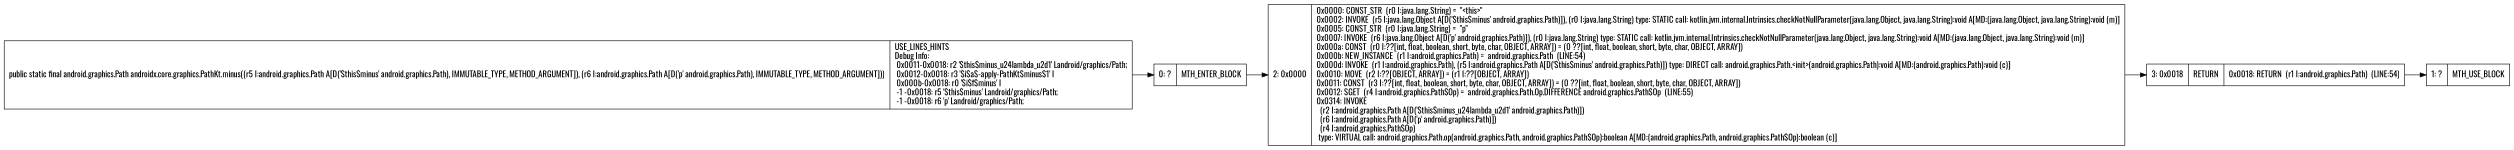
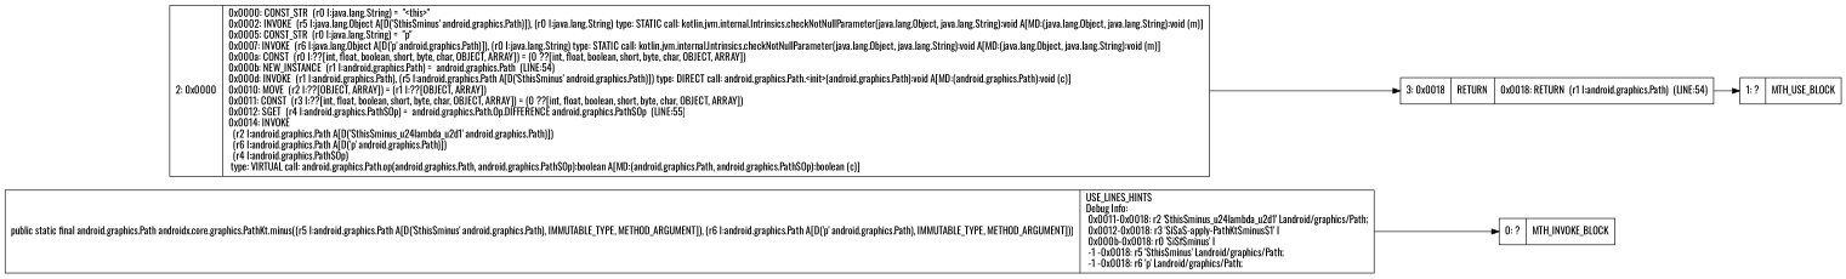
  digraph {
    fontname=Oswald
    rankdir=LR
    node [fontname=Oswald shape=record]
    edge [fontname=Oswald]
-   n1 [label="{0\:\ ?|MTH_ENTER_BLOCK\l}"]
-   n2 [label="{2\:\ 0x0000|0x0000: CONST_STR  (r0 I:java.lang.String) =  \"\<this\>\" \l0x0002: INVOKE  (r5 I:java.lang.Object A[D('$this$minus' android.graphics.Path)]), (r0 I:java.lang.String) type: STATIC call: kotlin.jvm.internal.Intrinsics.checkNotNullParameter(java.lang.Object, java.lang.String):void A[MD:(java.lang.Object, java.lang.String):void (m)]\l0x0005: CONST_STR  (r0 I:java.lang.String) =  \"p\" \l0x0007: INVOKE  (r6 I:java.lang.Object A[D('p' android.graphics.Path)]), (r0 I:java.lang.String) type: STATIC call: kotlin.jvm.internal.Intrinsics.checkNotNullParameter(java.lang.Object, java.lang.String):void A[MD:(java.lang.Object, java.lang.String):void (m)]\l0x000a: CONST  (r0 I:??[int, float, boolean, short, byte, char, OBJECT, ARRAY]) = (0 ??[int, float, boolean, short, byte, char, OBJECT, ARRAY]) \l0x000b: NEW_INSTANCE  (r1 I:android.graphics.Path) =  android.graphics.Path  (LINE:54)\l0x000d: INVOKE  (r1 I:android.graphics.Path), (r5 I:android.graphics.Path A[D('$this$minus' android.graphics.Path)]) type: DIRECT call: android.graphics.Path.\<init\>(android.graphics.Path):void A[MD:(android.graphics.Path):void (c)]\l0x0010: MOVE  (r2 I:??[OBJECT, ARRAY]) = (r1 I:??[OBJECT, ARRAY]) \l0x0011: CONST  (r3 I:??[int, float, boolean, short, byte, char, OBJECT, ARRAY]) = (0 ??[int, float, boolean, short, byte, char, OBJECT, ARRAY]) \l0x0012: SGET  (r4 I:android.graphics.Path$Op) =  android.graphics.Path.Op.DIFFERENCE android.graphics.Path$Op  (LINE:55)\l0x0314: INVOKE  \l  (r2 I:android.graphics.Path A[D('$this$minus_u24lambda_u2d1' android.graphics.Path)])\l  (r6 I:android.graphics.Path A[D('p' android.graphics.Path)])\l  (r4 I:android.graphics.Path$Op)\l type: VIRTUAL call: android.graphics.Path.op(android.graphics.Path, android.graphics.Path$Op):boolean A[MD:(android.graphics.Path, android.graphics.Path$Op):boolean (c)]\l}"]
+   n1 [label="{0\:\ ?|MTH_INVOKE_BLOCK\l}"]
+   n2 [label="{2\:\ 0x0000|0x0000: CONST_STR  (r0 I:java.lang.String) =  \"\<this\>\" \l0x0002: INVOKE  (r5 I:java.lang.Object A[D('$this$minus' android.graphics.Path)]), (r0 I:java.lang.String) type: STATIC call: kotlin.jvm.internal.Intrinsics.checkNotNullParameter(java.lang.Object, java.lang.String):void A[MD:(java.lang.Object, java.lang.String):void (m)]\l0x0005: CONST_STR  (r0 I:java.lang.String) =  \"p\" \l0x0007: INVOKE  (r6 I:java.lang.Object A[D('p' android.graphics.Path)]), (r0 I:java.lang.String) type: STATIC call: kotlin.jvm.internal.Intrinsics.checkNotNullParameter(java.lang.Object, java.lang.String):void A[MD:(java.lang.Object, java.lang.String):void (m)]\l0x000a: CONST  (r0 I:??[int, float, boolean, short, byte, char, OBJECT, ARRAY]) = (0 ??[int, float, boolean, short, byte, char, OBJECT, ARRAY]) \l0x000b: NEW_INSTANCE  (r1 I:android.graphics.Path) =  android.graphics.Path  (LINE:54)\l0x000d: INVOKE  (r1 I:android.graphics.Path), (r5 I:android.graphics.Path A[D('$this$minus' android.graphics.Path)]) type: DIRECT call: android.graphics.Path.\<init\>(android.graphics.Path):void A[MD:(android.graphics.Path):void (c)]\l0x0010: MOVE  (r2 I:??[OBJECT, ARRAY]) = (r1 I:??[OBJECT, ARRAY]) \l0x0011: CONST  (r3 I:??[int, float, boolean, short, byte, char, OBJECT, ARRAY]) = (0 ??[int, float, boolean, short, byte, char, OBJECT, ARRAY]) \l0x0012: SGET  (r4 I:android.graphics.Path$Op) =  android.graphics.Path.Op.DIFFERENCE android.graphics.Path$Op  (LINE:55)\l0x0014: INVOKE  \l  (r2 I:android.graphics.Path A[D('$this$minus_u24lambda_u2d1' android.graphics.Path)])\l  (r6 I:android.graphics.Path A[D('p' android.graphics.Path)])\l  (r4 I:android.graphics.Path$Op)\l type: VIRTUAL call: android.graphics.Path.op(android.graphics.Path, android.graphics.Path$Op):boolean A[MD:(android.graphics.Path, android.graphics.Path$Op):boolean (c)]\l}"]
    n3 [label="{3\:\ 0x0018|RETURN\l|0x0018: RETURN  (r1 I:android.graphics.Path)  (LINE:54)\l}"]
    n4 [label="{1\:\ ?|MTH_USE_BLOCK\l}"]
    n5 [label="{public static final android.graphics.Path androidx.core.graphics.PathKt.minus((r5 I:android.graphics.Path A[D('$this$minus' android.graphics.Path), IMMUTABLE_TYPE, METHOD_ARGUMENT]), (r6 I:android.graphics.Path A[D('p' android.graphics.Path), IMMUTABLE_TYPE, METHOD_ARGUMENT]))  | USE_LINES_HINTS\lDebug Info:\l  0x0011\-0x0018: r2 '$this$minus_u24lambda_u2d1' Landroid\/graphics\/Path;\l  0x0012\-0x0018: r3 '$i$a$\-apply\-PathKt$minus$1' I\l  0x000b\-0x0018: r0 '$i$f$minus' I\l  \-1 \-0x0018: r5 '$this$minus' Landroid\/graphics\/Path;\l  \-1 \-0x0018: r6 'p' Landroid\/graphics\/Path;\l}"]
-   n1 -> n2
    n2 -> n3
    n3 -> n4
    n5 -> n1
  }
